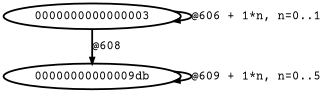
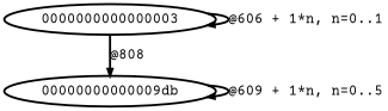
  digraph {
    fontname="Courier Prime"
    node [fontsize=20 penwidth=3 shape=oval style=rounded fontname="Courier Prime"]
    edge [arrowsize=1 color=black fontsize=20 penwidth=3 style=bold fontname="Courier Prime"]
    0000000000000003
    "00000000000009db"
    0000000000000003 -> 0000000000000003 [label="@606 + 1*n, n=0..1"]
-   0000000000000003 -> "00000000000009db" [label="@608"]
+   0000000000000003 -> "00000000000009db" [label="@808"]
    "00000000000009db" -> "00000000000009db" [label="@609 + 1*n, n=0..5"]
  }
